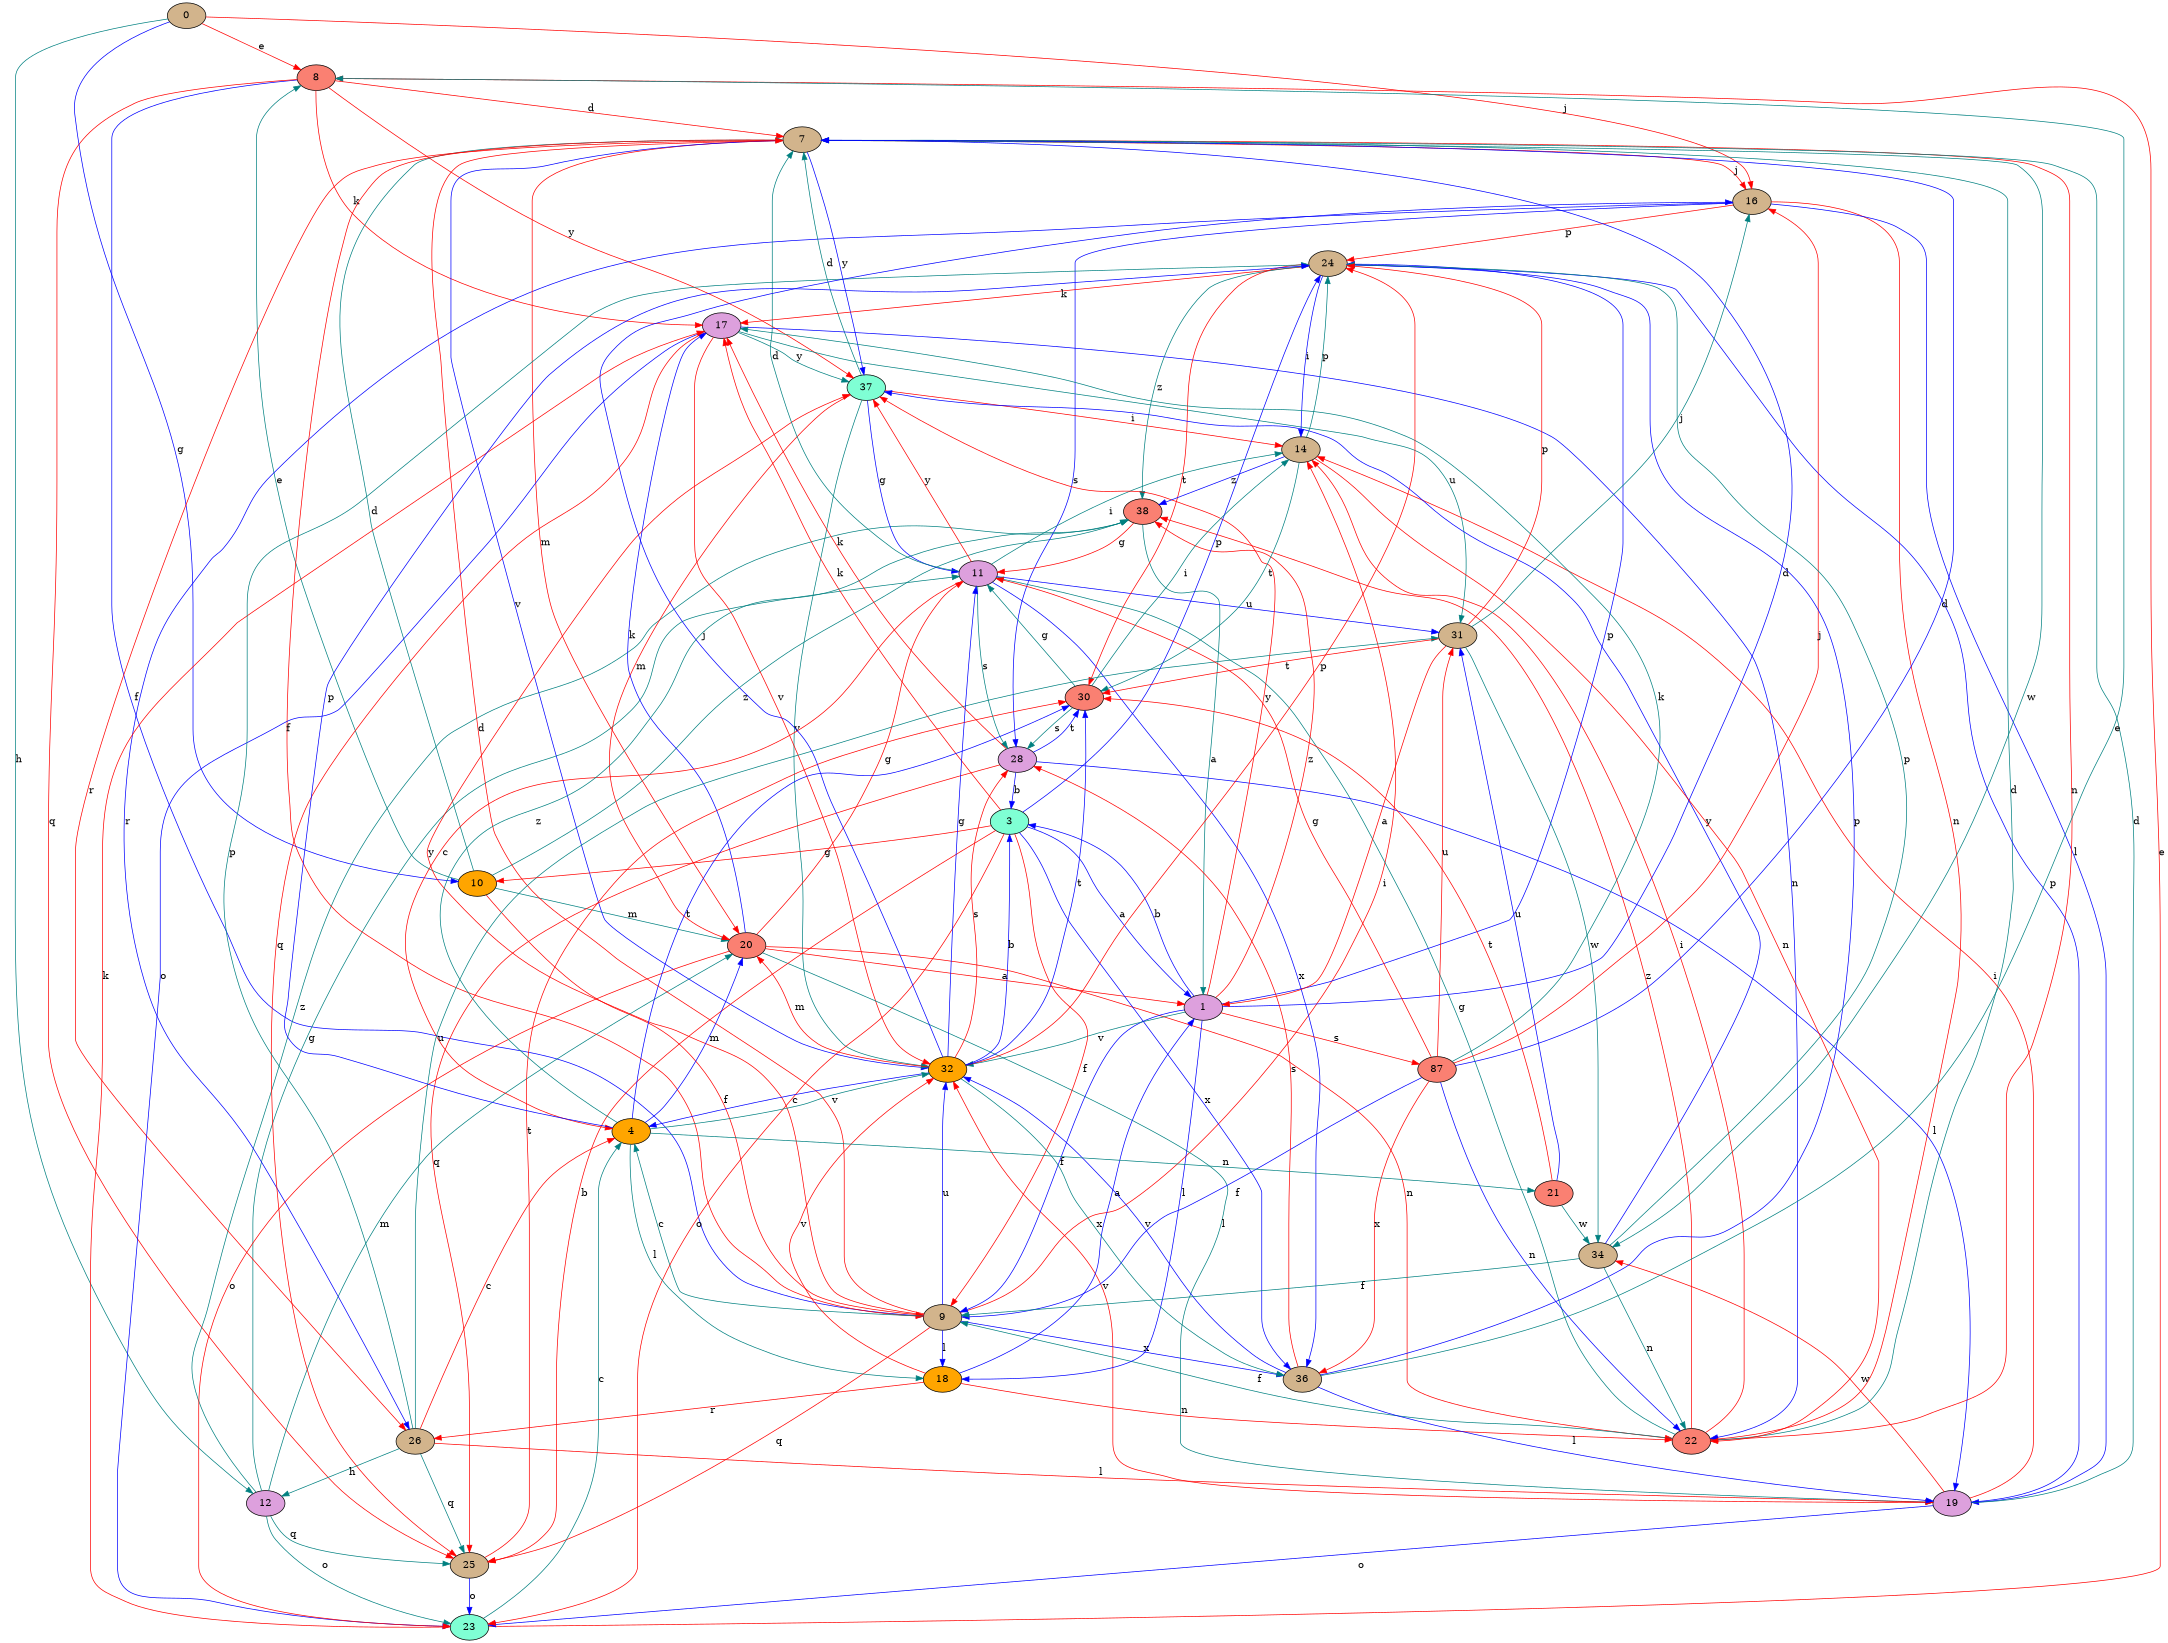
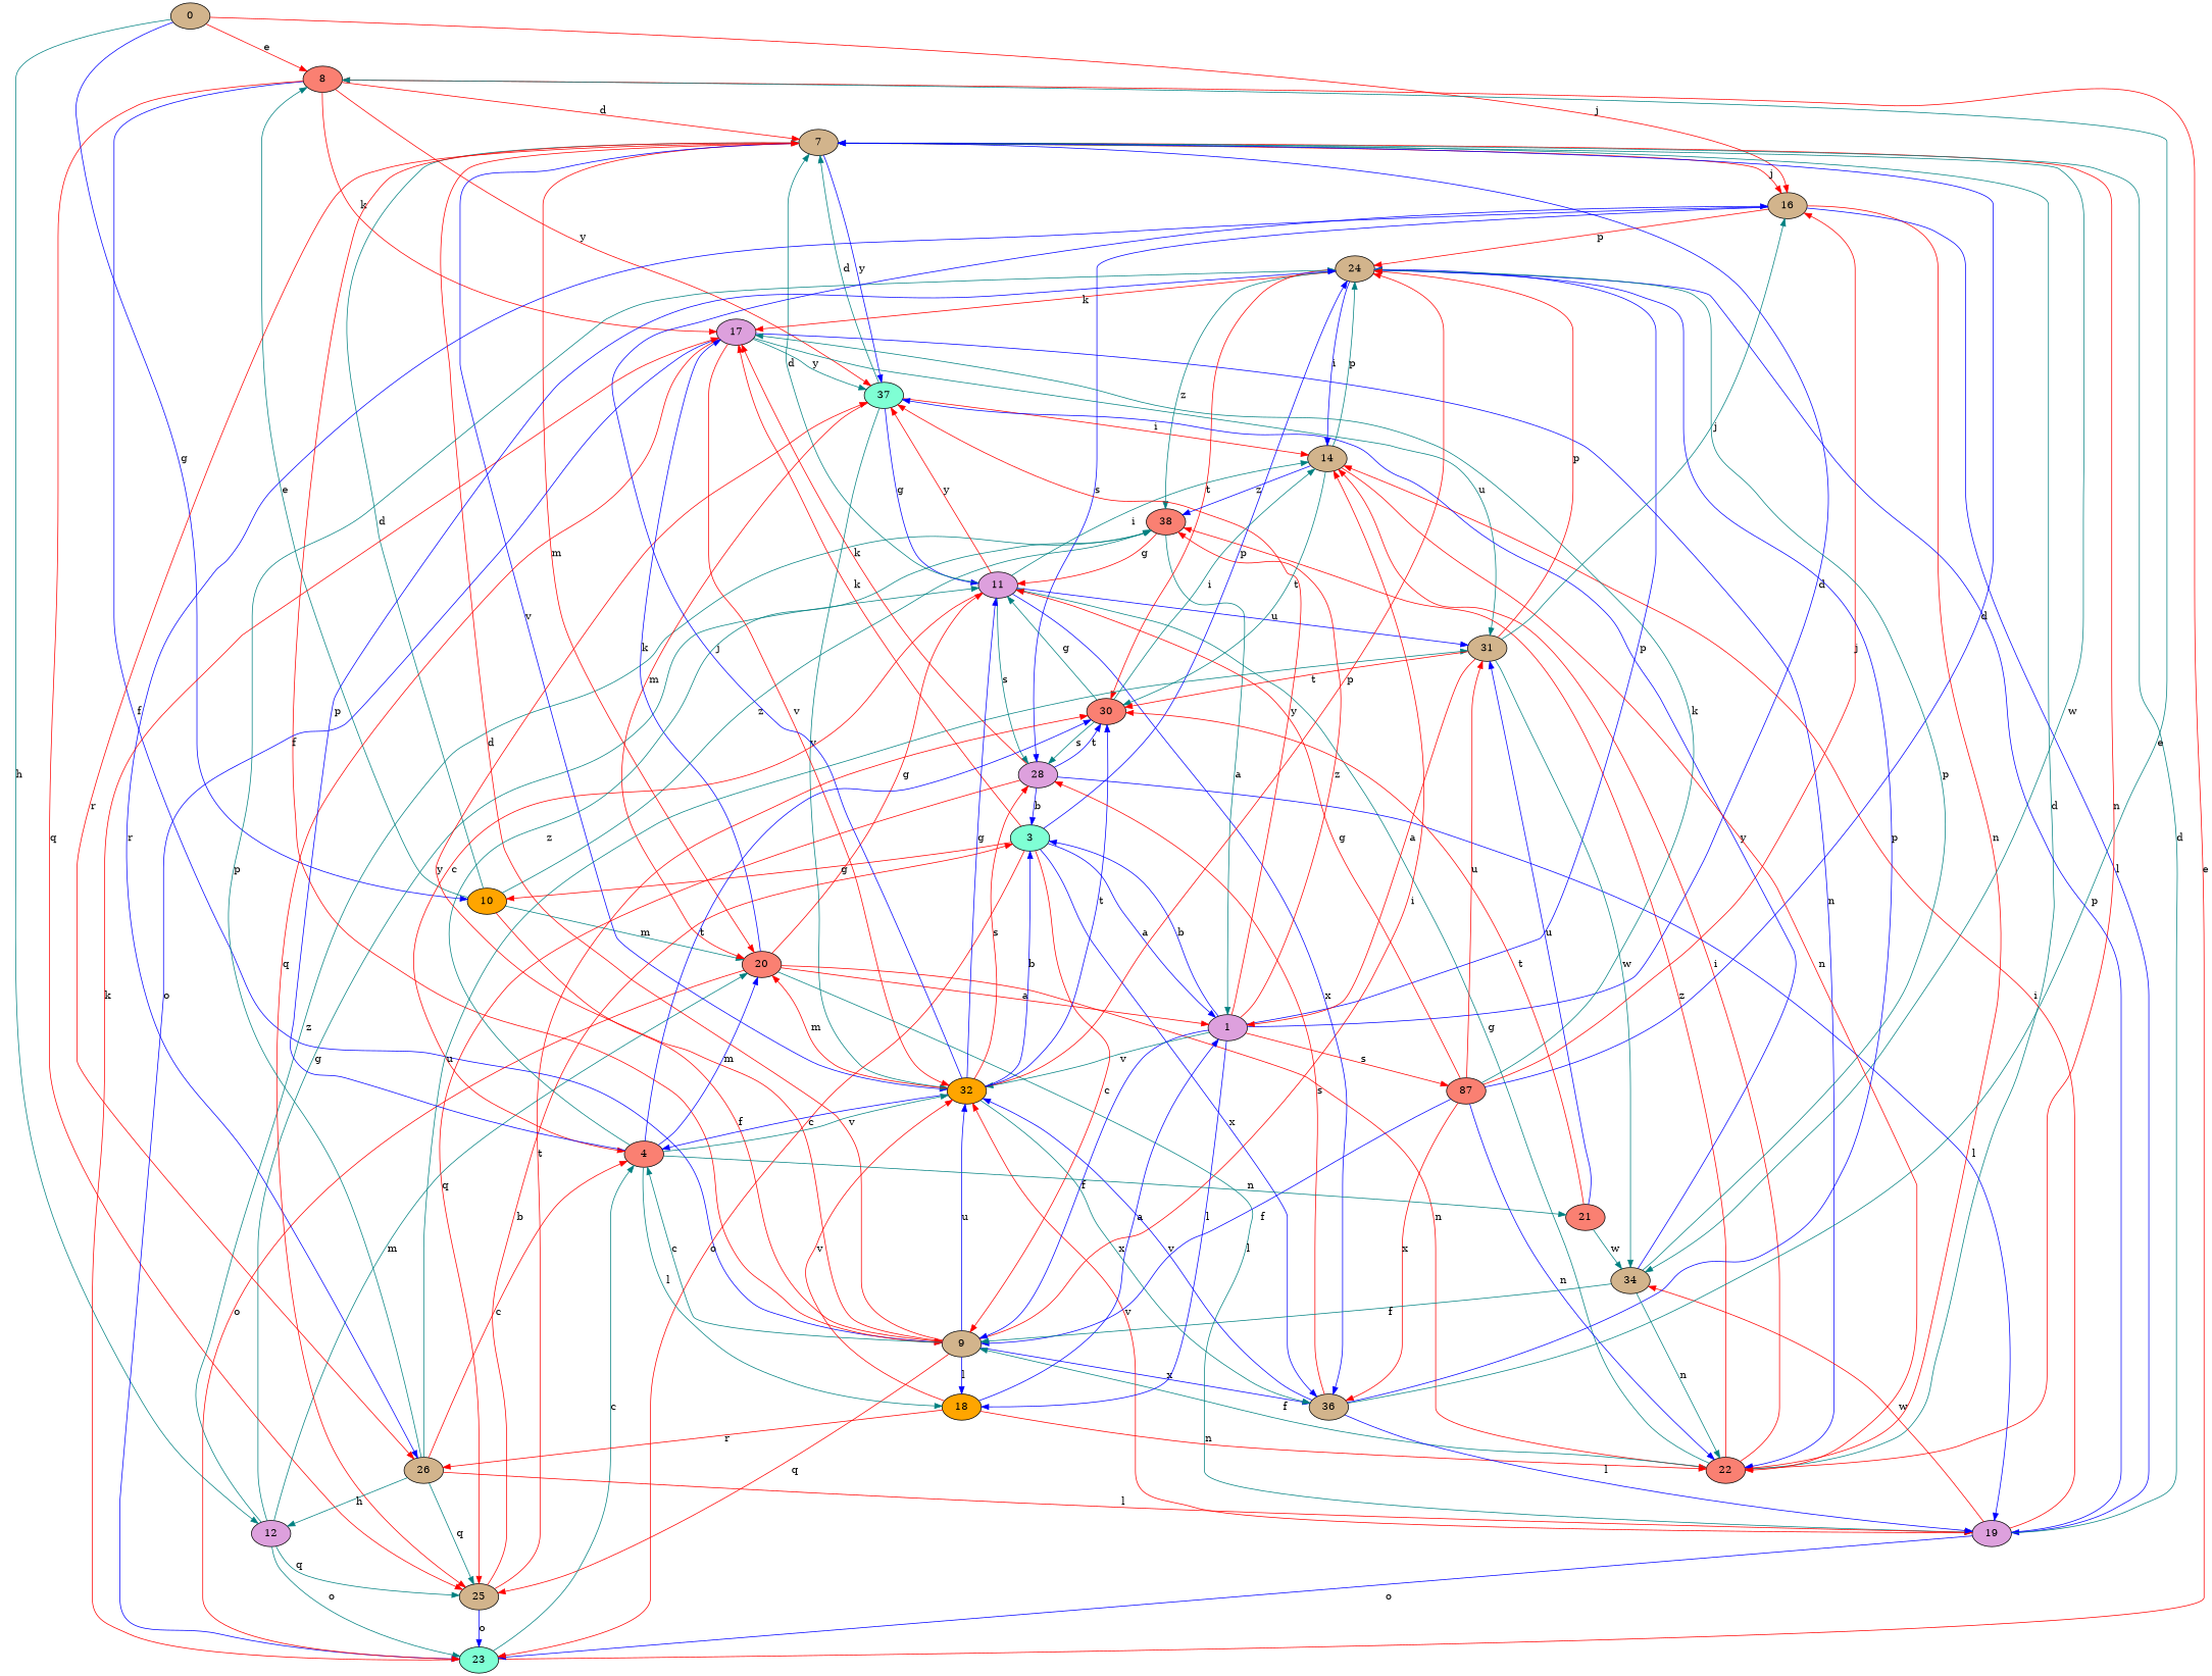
  strict digraph {
    node [fillcolor=tan style=filled]
    edge [color=red]
    8 [fillcolor=salmon]
    0
    10 [fillcolor=orange]
    12 [fillcolor=plum]
    16
    7
    9
    37 [fillcolor=aquamarine]
    17 [fillcolor=plum]
    25
    38 [fillcolor=salmon]
    20 [fillcolor=salmon]
    23 [fillcolor=aquamarine]
    11 [fillcolor=plum]
    24
    22 [fillcolor=salmon]
    26
    28 [fillcolor=plum]
    19 [fillcolor=plum]
    1 [fillcolor=plum]
    3 [fillcolor=aquamarine]
    18 [fillcolor=orange]
    n23 [fillcolor=salmon label=87]
    32 [fillcolor=orange]
    36
    34
-   4 [fillcolor=orange]
+   4 [fillcolor=salmon]
    14
    30 [fillcolor=salmon]
    31
    21 [fillcolor=salmon]
    8 -> 7 [label=d]
    8 -> 9 [color=blue label=f]
    8 -> 37 [label=y]
    8 -> 17 [label=k]
    8 -> 25 [label=q]
    0 -> 8 [label=e]
    0 -> 10 [color=blue label=g]
    0 -> 12 [color=teal label=h]
    0 -> 16 [label=j]
    10 -> 8 [color=teal label=e]
    10 -> 7 [color=teal label=d]
    10 -> 9 [label=f]
    10 -> 38 [color=teal label=z]
    10 -> 20 [color=teal label=m]
    12 -> 25 [color=teal label=q]
    12 -> 38 [color=teal label=z]
    12 -> 20 [color=teal label=m]
    12 -> 23 [color=teal label=o]
    12 -> 11 [color=teal label=g]
    16 -> 24 [label=p]
    16 -> 22 [label=n]
    16 -> 26 [color=blue label=r]
    16 -> 28 [color=blue label=s]
    16 -> 19 [color=blue label=l]
    7 -> 16 [label=j]
    7 -> 9 [label=f]
    7 -> 37 [color=blue label=y]
    7 -> 20 [label=m]
    7 -> 22 [label=n]
    7 -> 26 [label=r]
    7 -> 32 [color=blue label=v]
    7 -> 34 [color=teal label=w]
    9 -> 7 [label=d]
    9 -> 37 [label=y]
    9 -> 25 [label=q]
    9 -> 18 [color=blue label=l]
    9 -> 32 [color=blue label=u]
    9 -> 36 [color=blue label=x]
    9 -> 4 [color=teal label=c]
    9 -> 14 [label=i]
    37 -> 7 [color=teal label=d]
    37 -> 20 [label=m]
    37 -> 11 [color=blue label=g]
    37 -> 32 [color=teal label=v]
    37 -> 14 [label=i]
    17 -> 37 [color=teal label=y]
    17 -> 25 [label=q]
    17 -> 23 [color=blue label=o]
    17 -> 22 [color=blue label=n]
    17 -> 32 [label=v]
    17 -> 31 [color=teal label=u]
    25 -> 23 [color=blue label=o]
-   3 -> 25 [label=b]
+   25 -> 3 [label=b]
    25 -> 30 [label=t]
    38 -> 11 [label=g]
    38 -> 1 [color=teal label=a]
    20 -> 17 [color=blue label=k]
    20 -> 23 [label=o]
    20 -> 11 [label=g]
    20 -> 22 [label=n]
    20 -> 19 [color=teal label=l]
    20 -> 1 [label=a]
    23 -> 8 [label=e]
    23 -> 17 [label=k]
    23 -> 4 [color=teal label=c]
    11 -> 7 [color=teal label=d]
    11 -> 37 [label=y]
    11 -> 28 [color=teal label=s]
    11 -> 36 [color=blue label=x]
    11 -> 4 [label=c]
    11 -> 14 [color=teal label=i]
    11 -> 31 [color=blue label=u]
    24 -> 17 [label=k]
    24 -> 38 [color=teal label=z]
    24 -> 14 [color=blue label=i]
    24 -> 30 [label=t]
    22 -> 7 [color=teal label=d]
    22 -> 9 [color=teal label=f]
    22 -> 38 [label=z]
    22 -> 11 [color=teal label=g]
    22 -> 14 [label=i]
    26 -> 12 [color=teal label=h]
    26 -> 25 [color=teal label=q]
    26 -> 24 [color=teal label=p]
    26 -> 19 [label=l]
    26 -> 4 [label=c]
    26 -> 31 [color=teal label=u]
    28 -> 17 [label=k]
    28 -> 25 [label=q]
    28 -> 19 [color=blue label=l]
    28 -> 3 [color=blue label=b]
    28 -> 30 [color=blue label=t]
    19 -> 7 [color=teal label=d]
    19 -> 23 [color=blue label=o]
    19 -> 24 [color=blue label=p]
    19 -> 32 [label=v]
    19 -> 34 [label=w]
    19 -> 14 [label=i]
    1 -> 7 [color=blue label=d]
    1 -> 9 [color=blue label=f]
    1 -> 37 [label=y]
    1 -> 38 [label=z]
    1 -> 24 [color=blue label=p]
    1 -> 3 [color=blue label=b]
    1 -> 18 [color=blue label=l]
    1 -> n23 [label=s]
    1 -> 32 [color=teal label=v]
    3 -> 10 [label=g]
-   3 -> 9 [label=f]
+   3 -> 9 [label=c]
    3 -> 17 [label=k]
    3 -> 23 [label=o]
    3 -> 24 [color=blue label=p]
    3 -> 1 [color=blue label=a]
    3 -> 36 [color=blue label=x]
    18 -> 22 [label=n]
    18 -> 26 [label=r]
    18 -> 1 [color=blue label=a]
    18 -> 32 [label=v]
    n23 -> 16 [label=j]
    n23 -> 7 [color=blue label=d]
    n23 -> 9 [color=blue label=f]
    n23 -> 17 [color=teal label=k]
    n23 -> 11 [label=g]
    n23 -> 22 [color=blue label=n]
    n23 -> 36 [label=x]
    n23 -> 31 [label=u]
    32 -> 16 [color=blue label=j]
    32 -> 20 [label=m]
    32 -> 11 [color=blue label=g]
    32 -> 24 [label=p]
    32 -> 28 [label=s]
    32 -> 3 [color=blue label=b]
    32 -> 36 [color=teal label=x]
    32 -> 4 [color=blue label=c]
    32 -> 30 [color=blue label=t]
    36 -> 8 [color=teal label=e]
    36 -> 24 [color=blue label=p]
    36 -> 28 [label=s]
    36 -> 19 [color=blue label=l]
    36 -> 32 [color=blue label=v]
    34 -> 9 [color=teal label=f]
    34 -> 37 [color=blue label=y]
    34 -> 24 [color=teal label=p]
    34 -> 22 [color=teal label=n]
    4 -> 38 [color=teal label=z]
    4 -> 20 [color=blue label=m]
    4 -> 24 [color=blue label=p]
    4 -> 18 [color=teal label=l]
    4 -> 32 [color=teal label=v]
    4 -> 30 [color=blue label=t]
    4 -> 21 [color=teal label=n]
    14 -> 38 [color=blue label=z]
    14 -> 24 [color=teal label=p]
    14 -> 22 [label=n]
    14 -> 30 [color=teal label=t]
    30 -> 11 [color=teal label=g]
    30 -> 28 [color=teal label=s]
    30 -> 14 [color=teal label=i]
    31 -> 16 [color=teal label=j]
    31 -> 24 [label=p]
    31 -> 1 [label=a]
    31 -> 34 [color=teal label=w]
    31 -> 30 [label=t]
    21 -> 34 [color=teal label=w]
    21 -> 30 [label=t]
    21 -> 31 [color=blue label=u]
  }
